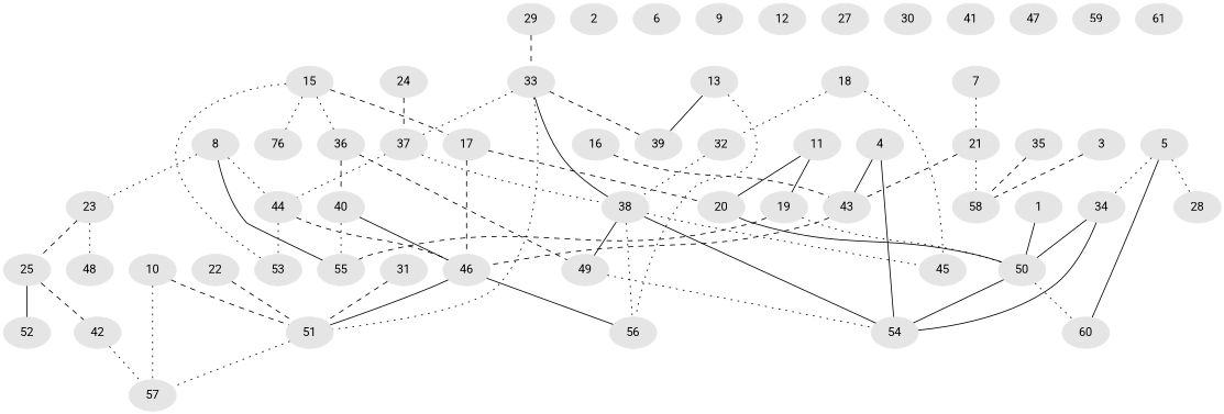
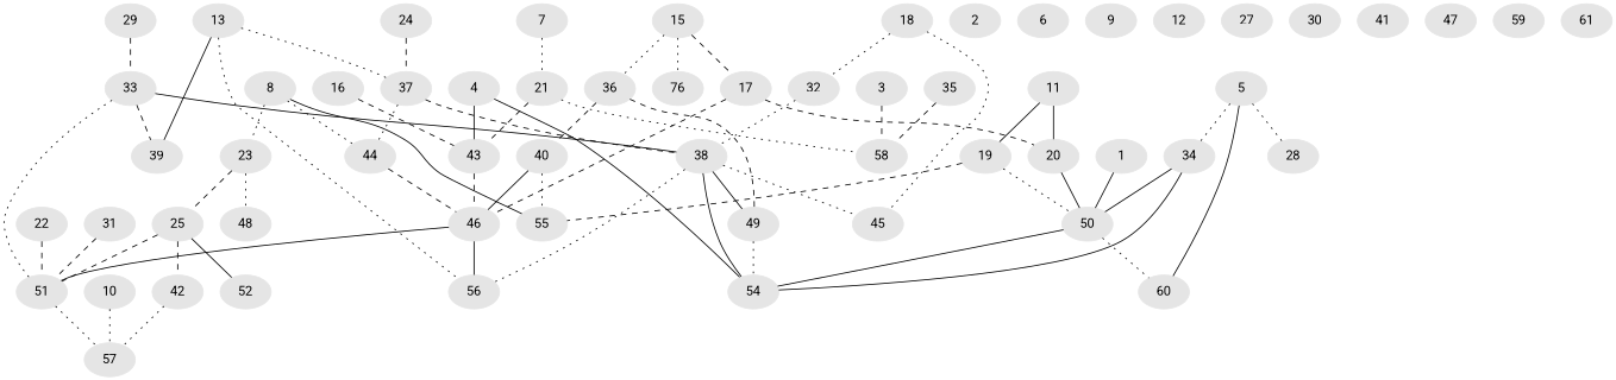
  graph {
    fontname=Roboto
    node [color=gray90 fontname=Roboto style=filled]
    edge [fontname=Roboto style=dotted]
    1
    50
    54
    60
    2
    3
    58
    4
    43
    46
    5
    28
    34
    6
    7
    21
    8
    23
    44
    55
    25
    48
-   53
    9
    10
    51
    57
    11
    19
    20
    12
    13
    37
    39
    56
    38
    15
    17
    n39 [label=76]
    36
    40
    49
    16
    18
    32
    45
    22
    42
    52
    24
    27
    29
    33
    30
    31
    35
    41
    47
    59
    61
    1 -- 50 [style=solid]
    50 -- 54 [style=solid]
    50 -- 60
    3 -- 58 [style=dashed]
    4 -- 54 [style=solid]
    4 -- 43 [style=solid]
    43 -- 46 [style=dashed]
    46 -- 51 [style=solid]
    46 -- 56 [style=solid]
    5 -- 60 [style=solid]
    5 -- 28
    5 -- 34
    34 -- 50 [style=solid]
    34 -- 54 [style=solid]
    7 -- 21
    21 -- 58
    21 -- 43 [style=dashed]
    8 -- 23
    8 -- 44
    8 -- 55 [style=solid]
    23 -- 25 [style=dashed]
    23 -- 48
    44 -- 46 [style=dashed]
-   44 -- 53
    25 -- 42 [style=dashed]
    25 -- 52 [style=solid]
-   10 -- 51 [style=dashed]
+   25 -- 51 [style=dashed]
    10 -- 57
    51 -- 57
    11 -- 19 [style=solid]
    11 -- 20 [style=solid]
    19 -- 50
    19 -- 55 [style=dashed]
    20 -- 50 [style=solid]
-   33 -- 37
+   13 -- 37
    13 -- 39 [style=solid]
    13 -- 56
    37 -- 44
-   37 -- 38
+   37 -- 38 [style=dashed]
    38 -- 54 [style=solid]
    38 -- 56
    38 -- 49 [style=solid]
    38 -- 45
-   15 -- 53
    15 -- 17 [style=dashed]
    15 -- n39
    15 -- 36
    17 -- 46 [style=dashed]
    17 -- 20 [style=dashed]
    36 -- 40 [style=dashed]
    36 -- 49 [style=dashed]
    40 -- 46 [style=solid]
    40 -- 55
    49 -- 54
    16 -- 43 [style=dashed]
    18 -- 32
    18 -- 45
    32 -- 38
    22 -- 51 [style=dashed]
    42 -- 57
    24 -- 37 [style=dashed]
    29 -- 33 [style=dashed]
    33 -- 51
    33 -- 39 [style=dashed]
    33 -- 38 [style=solid]
    31 -- 51 [style=dashed]
    35 -- 58 [style=dashed]
  }
